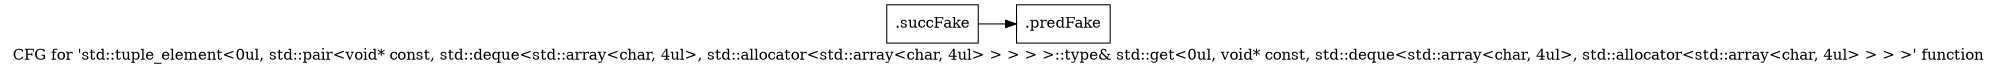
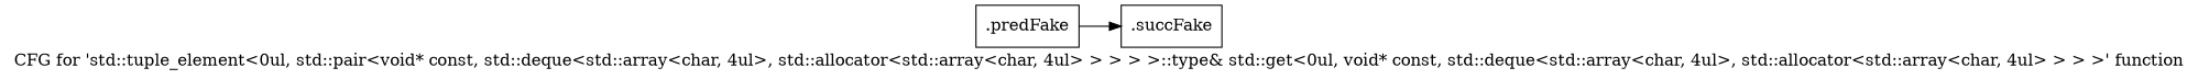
  digraph {
    label="CFG for 'std::tuple_element\<0ul, std::pair\<void* const, std::deque\<std::array\<char, 4ul\>, std::allocator\<std::array\<char, 4ul\> \> \> \> \>::type& std::get\<0ul, void* const, std::deque\<std::array\<char, 4ul\>, std::allocator\<std::array\<char, 4ul\> \> \> \>' function"
    rankdir=LR
    node [shape=record]
    n1 [label="{.predFake}"]
    n2 [filename="/usr/vitis/Vitis_HLS/2020.2/tps/lnx64/gcc-6.2.0/lib/gcc/x86_64-pc-linux-gnu/6.2.0/../../../../include/c++/6.2.0/utility" label="{.succFake}" linenumber=203]
-   n2 -> n1 [execusionnum=655403 filename="/usr/vitis/Vitis_HLS/2020.2/tps/lnx64/gcc-6.2.0/lib/gcc/x86_64-pc-linux-gnu/6.2.0/../../../../include/c++/6.2.0/utility"]
+   n1 -> n2 [execusionnum=655403 filename="/usr/vitis/Vitis_HLS/2020.2/tps/lnx64/gcc-6.2.0/lib/gcc/x86_64-pc-linux-gnu/6.2.0/../../../../include/c++/6.2.0/utility"]
  }
